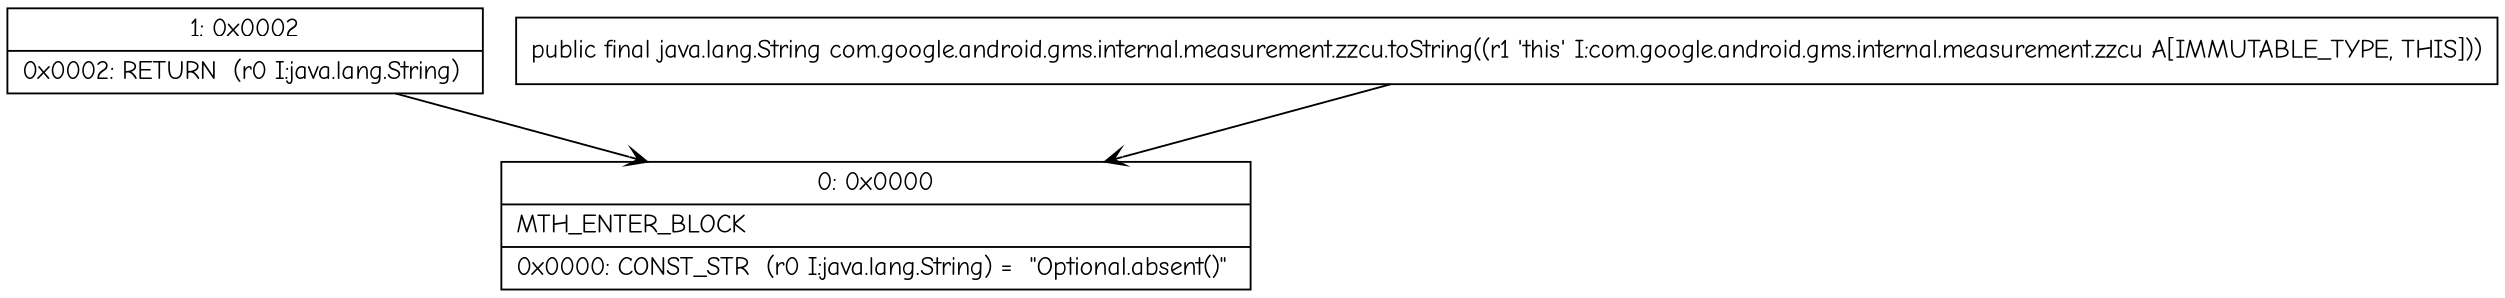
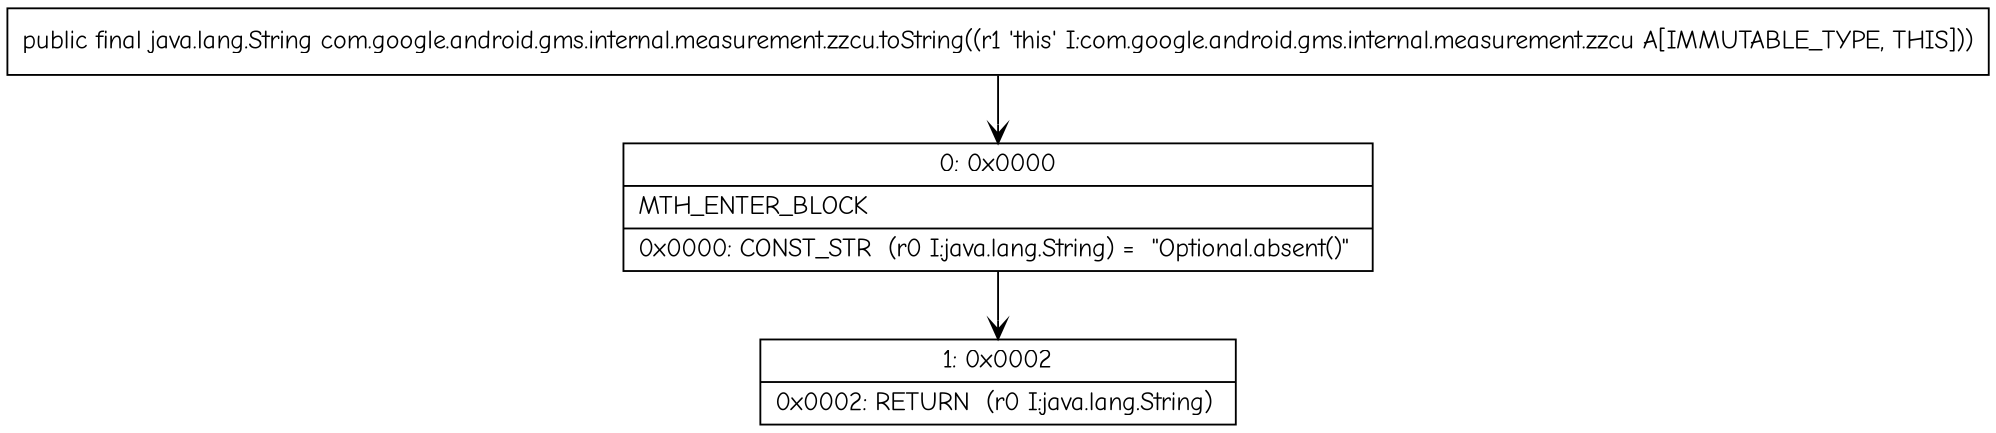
  digraph {
    fontname="Comic Neue"
    node [shape=record fontname="Comic Neue"]
    edge [arrowhead=vee fontname="Comic Neue"]
    n1 [label="{0\:\ 0x0000|MTH_ENTER_BLOCK\l|0x0000: CONST_STR  (r0 I:java.lang.String) =  \"Optional.absent()\" \l}"]
    n2 [label="{1\:\ 0x0002|0x0002: RETURN  (r0 I:java.lang.String) \l}"]
    n3 [label="{public final java.lang.String com.google.android.gms.internal.measurement.zzcu.toString((r1 'this' I:com.google.android.gms.internal.measurement.zzcu A[IMMUTABLE_TYPE, THIS])) }"]
-   n2 -> n1
+   n1 -> n2
    n3 -> n1
  }
